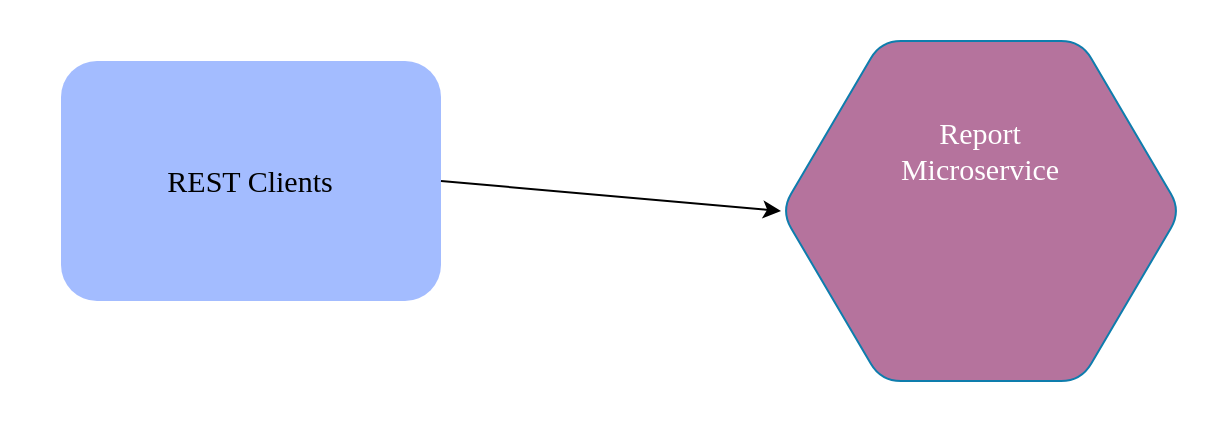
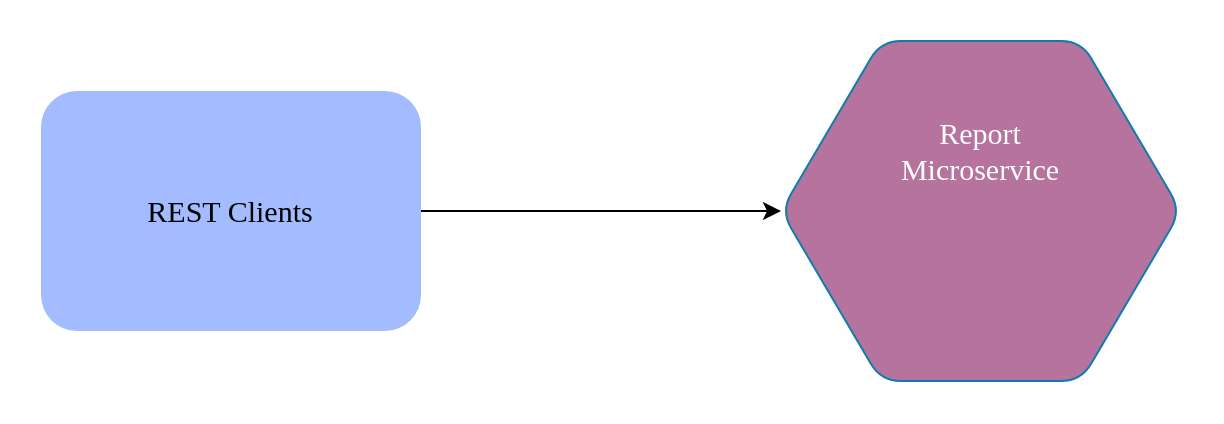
  <mxCell id="0" />
  <mxCell id="1" parent="0" />
- <mxCell id="2" value="&lt;p style=&quot;font-size: 15px;&quot;&gt;REST Clients&lt;/p&gt;" style="rounded=1;whiteSpace=wrap;html=1;fillColor=#A3BCFF;fontFamily=Work Sans;fontSource=https%3A%2F%2Ffonts.googleapis.com%2Fcss%3Ffamily%3DWork%2BSans;fontStyle=0;labelBorderColor=none;strokeColor=none;glass=0;sketch=0;gradientColor=none;fontSize=15;" vertex="1" parent="1"><mxGeometry x="30" y="30" width="190" height="120" as="geometry" /></mxCell>
+ <mxCell id="2" value="&lt;p style=&quot;font-size: 15px;&quot;&gt;REST Clients&lt;/p&gt;" style="rounded=1;whiteSpace=wrap;html=1;fillColor=#A3BCFF;fontFamily=Work Sans;fontSource=https%3A%2F%2Ffonts.googleapis.com%2Fcss%3Ffamily%3DWork%2BSans;fontStyle=0;labelBorderColor=none;strokeColor=none;glass=0;sketch=0;gradientColor=none;fontSize=15;" vertex="1" parent="1"><mxGeometry x="20" y="45" width="190" height="120" as="geometry" /></mxCell>
  <mxCell id="3" value="" style="endArrow=classic;html=1;fontFamily=Work Sans;fontSource=https%3A%2F%2Ffonts.googleapis.com%2Fcss%3Ffamily%3DWork%2BSans;fontSize=15;exitX=1;exitY=0.5;exitDx=0;exitDy=0;rounded=0;sketch=0;jumpStyle=none;entryX=0;entryY=0.5;entryDx=0;entryDy=0;entryPerimeter=0;" edge="1" parent="1" source="2" target="5"><mxGeometry width="50" height="50" relative="1" as="geometry"><mxPoint x="330" y="225" as="sourcePoint" /><mxPoint x="410" y="105" as="targetPoint" /></mxGeometry></mxCell>
  <mxCell id="4" value="" style="group" vertex="1" connectable="0" parent="1"><mxGeometry x="390" y="20" width="200" height="170" as="geometry" /></mxCell>
  <mxCell id="5" value="&lt;font style=&quot;font-size: 16px&quot;&gt;&lt;b&gt;%c4Type%&lt;/font&gt;&lt;div&gt;[%c4Container%:&amp;nbsp;%c4Technology%]&lt;/div&gt;&lt;br&gt;&lt;div&gt;&lt;font style=&quot;font-size: 11px&quot;&gt;&lt;font color=&quot;#E6E6E6&quot;&gt;%c4Description%&lt;/font&gt;&lt;/div&gt;" style="shape=hexagon;size=50;perimeter=hexagonPerimeter2;whiteSpace=wrap;html=1;fixedSize=1;rounded=1;labelBackgroundColor=none;fillColor=#B5739D;fontSize=12;fontColor=#ffffff;align=center;strokeColor=#0E7DAD;metaEdit=1;points=[[0.5,0,0],[1,0.25,0],[1,0.5,0],[1,0.75,0],[0.5,1,0],[0,0.75,0],[0,0.5,0],[0,0.25,0]];resizable=0;glass=0;labelBorderColor=none;sketch=0;fontFamily=Work Sans;fontSource=https%3A%2F%2Ffonts.googleapis.com%2Fcss%3Ffamily%3DWork%2BSans;noLabel=1;" vertex="1" parent="4"><mxGeometry width="200" height="170" as="geometry" /></mxCell>
  <mxCell id="6" value="Report Microservice" style="text;html=1;align=center;verticalAlign=middle;whiteSpace=wrap;rounded=0;glass=0;labelBorderColor=none;sketch=0;fontFamily=Work Sans;fontSource=https%3A%2F%2Ffonts.googleapis.com%2Fcss%3Ffamily%3DWork%2BSans;fontSize=15;fontColor=#FFFFFF;" vertex="1" parent="4"><mxGeometry x="70" y="40" width="60" height="30" as="geometry" /></mxCell>
